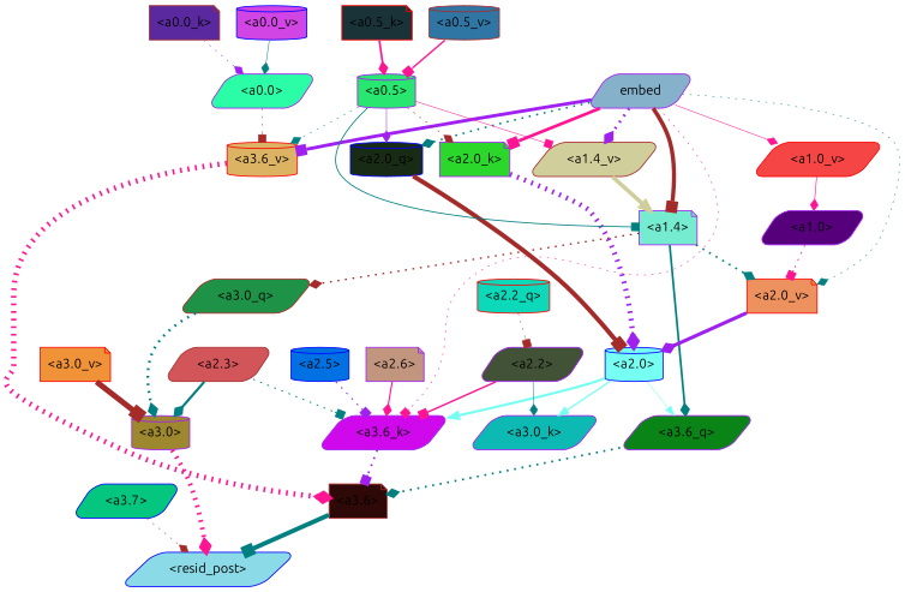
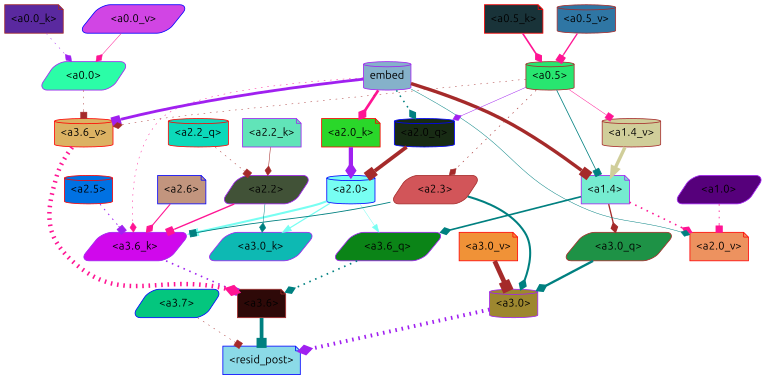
  strict digraph {
    fontname=Ubuntu
    splines=true
    node [color=purple fontname=Ubuntu shape=parallelogram style="filled, rounded"]
    edge [arrowhead=diamond color=deeppink fontname=Ubuntu penwidth=0.6 style=bold]
    "<a3.7>" [color=blue fillcolor="#04c67e"]
-   "<resid_post>" [color=blue fillcolor="#8bdae7"]
+   "<resid_post>" [color=blue fillcolor="#8bdae7" shape=note]
    "<a3.6>" [color=brown fillcolor="#2e0908" shape=note]
    "<a3.0>" [fillcolor="#9d872f" shape=cylinder]
    "<a3.6_q>" [fillcolor="#0b8417"]
    "<a3.0_q>" [color=brown fillcolor="#1e9246"]
    "<a3.6_k>" [fillcolor="#d008ec"]
    "<a3.0_k>" [fillcolor="#0db9b3"]
    "<a3.6_v>" [color=red fillcolor="#dcb263" shape=cylinder]
    "<a3.0_v>" [color=red fillcolor="#f09237" shape=note]
    "<a2.0>" [color=blue fillcolor="#77fef2" shape=cylinder]
    "<a1.4>" [fillcolor="#75ecd0" shape=note]
    "<a2.0_v>" [color=red fillcolor="#ed925f" shape=note]
-   "<a2.6>" [fillcolor="#c2957e" shape=note]
-   "<a2.5>" [color=blue fillcolor="#0071e2" shape=cylinder]
+   "<a2.6>" [color=blue fillcolor="#c2957e" shape=note]
+   "<a2.5>" [color=red fillcolor="#0071e2" shape=cylinder]
    "<a2.3>" [color=brown fillcolor="#d25559"]
    "<a2.2>" [fillcolor="#415237"]
-   embed [fillcolor="#85b1ca"]
+   embed [fillcolor="#85b1ca" shape=cylinder]
    "<a2.0_q>" [color=blue fillcolor="#182b14" shape=cylinder]
-   "<a2.0_k>" [fillcolor="#2ad72a" shape=note]
-   "<a1.4_v>" [color=brown fillcolor="#d0ce9a"]
-   "<a1.0_v>" [color=red fillcolor="#f64545"]
+   "<a2.0_k>" [color=red fillcolor="#2ad72a" shape=note]
+   "<a1.4_v>" [color=brown fillcolor="#d0ce9a" shape=cylinder]
    "<a1.0>" [fillcolor="#56007b"]
-   "<a0.5>" [fillcolor="#28e670" shape=cylinder]
+   "<a0.5>" [color=brown fillcolor="#28e670" shape=cylinder]
    "<a0.0>" [fillcolor="#2bfda7"]
    "<a2.2_q>" [color=red fillcolor="#0cd9ba" shape=cylinder]
+   "<a2.2_k>" [fillcolor="#61e4b8" shape=note]
    "<a0.5_k>" [color=red fillcolor="#193339" shape=note]
    "<a0.0_k>" [color=brown fillcolor="#5a299f" shape=note]
    "<a0.5_v>" [color=brown fillcolor="#2f76a4" shape=cylinder]
-   "<a0.0_v>" [color=blue fillcolor="#d145e4" shape=cylinder]
-   "<a3.7>" -> "<resid_post>" [color=brown style=dotted]
+   "<a0.0_v>" [color=blue fillcolor="#d145e4"]
+   "<a3.7>" -> "<resid_post>" [arrowhead=box color=brown style=dotted]
    "<a3.6>" -> "<resid_post>" [arrowhead=box color=teal penwidth=4.748674273490906]
-   "<a3.0>" -> "<resid_post>" [penwidth=5.004031300544739 style=dotted]
+   "<a3.0>" -> "<resid_post>" [color=purple penwidth=5.004031300544739 style=dotted]
    "<a3.6_q>" -> "<a3.6>" [color=teal penwidth=2.1656854450702667 style=dotted]
-   "<a3.0_q>" -> "<a3.0>" [color=teal penwidth=2.95696559548378 style=dotted]
+   "<a3.0_q>" -> "<a3.0>" [color=teal penwidth=2.95696559548378]
    "<a3.6_k>" -> "<a3.6>" [arrowhead=box color=purple penwidth=2.086437076330185 style=dotted]
    "<a3.6_v>" -> "<a3.6>" [penwidth=5.669987380504608 style=dotted]
    "<a3.0_v>" -> "<a3.0>" [arrowhead=box color=brown penwidth=5.9515902400016785]
    "<a2.0>" -> "<a3.6_q>" [color="#77fef2" arrowhead="" style=""]
    "<a2.0>" -> "<a3.6_k>" [color="#77fef2" penwidth=2.6423546075820923 arrowhead="" style=""]
    "<a2.0>" -> "<a3.0_k>" [color="#77fef2" penwidth=1.5482127666473389 arrowhead="" style=""]
    "<a1.4>" -> "<a3.6_q>" [color=teal penwidth=2.1035547256469727]
-   "<a1.4>" -> "<a3.0_q>" [color=brown penwidth=1.6541699171066284 style=dotted]
-   "<a1.4>" -> "<a2.0_v>" [color=teal penwidth=2.048949420452118 style=dotted]
-   "<a2.0_v>" -> "<a2.0>" [color=purple penwidth=3.76983106136322]
+   "<a1.4>" -> "<a3.0_q>" [color=brown penwidth=1.6541699171066284]
+   "<a1.4>" -> "<a2.0_v>" [penwidth=2.048949420452118 style=dotted]
    "<a2.6>" -> "<a3.6_k>" [penwidth=1.3718644380569458]
    "<a2.5>" -> "<a3.6_k>" [arrowhead=box color=purple penwidth=1.231603980064392 style=dotted]
    "<a2.3>" -> "<a3.0>" [color=teal penwidth=2.5988530814647675]
-   "<a2.3>" -> "<a3.6_k>" [arrowhead=box color=teal penwidth=1.1117559671401978 style=dotted]
+   "<a2.3>" -> "<a3.6_k>" [arrowhead=box color=teal penwidth=1.1117559671401978]
    "<a2.2>" -> "<a3.6_k>" [arrowhead=box penwidth=1.7315057516098022]
    "<a2.2>" -> "<a3.0_k>" [color=teal]
-   embed -> "<a3.6_k>" [arrowhead=box penwidth=0.6229734420776367 style=dotted]
+   embed -> "<a3.6_k>" [penwidth=0.6229734420776367 style=dotted]
    embed -> "<a3.6_v>" [arrowhead=box color=purple penwidth=3.56406831741333]
    embed -> "<a1.4>" [arrowhead=box color=brown penwidth=4.293717980384827]
-   embed -> "<a2.0_v>" [color=teal style=dotted]
+   embed -> "<a2.0_v>" [color=teal]
    embed -> "<a2.0_q>" [color=teal penwidth=1.9479764699935913 style=dotted]
-   embed -> "<a2.0_k>" [arrowhead=box penwidth=3.348647713661194]
-   embed -> "<a1.4_v>" [color=purple penwidth=3.1658360958099365 style=dotted]
-   embed -> "<a1.0_v>"
+   embed -> "<a2.0_k>" [penwidth=3.348647713661194]
    "<a2.0_q>" -> "<a2.0>" [arrowhead=box color=brown penwidth=4.801594913005829]
-   "<a2.0_k>" -> "<a2.0>" [color=purple penwidth=5.364346981048584 style=dotted]
+   "<a2.0_k>" -> "<a2.0>" [color=purple penwidth=5.364346981048584]
    "<a1.4_v>" -> "<a1.4>" [color="#d0ce9a" penwidth=4.295930981636047 arrowhead="" style=""]
-   "<a1.0_v>" -> "<a1.0>" [penwidth=0.7506231069564819]
    "<a1.0>" -> "<a2.0_v>" [arrowhead=box penwidth=1.0333166718482971 style=dotted]
-   "<a0.5>" -> "<a3.6_v>" [color=teal style=dotted]
+   "<a0.5>" -> "<a3.6_v>" [color=brown style=dotted]
    "<a0.5>" -> "<a1.4>" [arrowhead=box color=teal penwidth=0.9916514158248901]
    "<a0.5>" -> "<a2.0_q>" [color=purple]
-   "<a0.5>" -> "<a2.0_k>" [color=brown penwidth=0.7479127645492554 style=dotted]
+   "<a0.5>" -> "<a2.3>" [color=brown penwidth=0.7479127645492554 style=dotted]
    "<a0.5>" -> "<a1.4_v>" [arrowhead=box]
    "<a0.0>" -> "<a3.6_v>" [arrowhead=box color=brown style=dotted]
    "<a2.2_q>" -> "<a2.2>" [arrowhead=box color=brown penwidth=0.6068362593650818 style=dotted]
+   "<a2.2_k>" -> "<a2.2>" [color=brown penwidth=0.6648573875427246]
    "<a0.5_k>" -> "<a0.5>" [penwidth=2.078277349472046]
    "<a0.0_k>" -> "<a0.0>" [color=purple style=dotted]
    "<a0.5_v>" -> "<a0.5>" [arrowhead=box penwidth=1.6795680522918701]
-   "<a0.0_v>" -> "<a0.0>" [color=teal]
+   "<a0.0_v>" -> "<a0.0>"
  }
